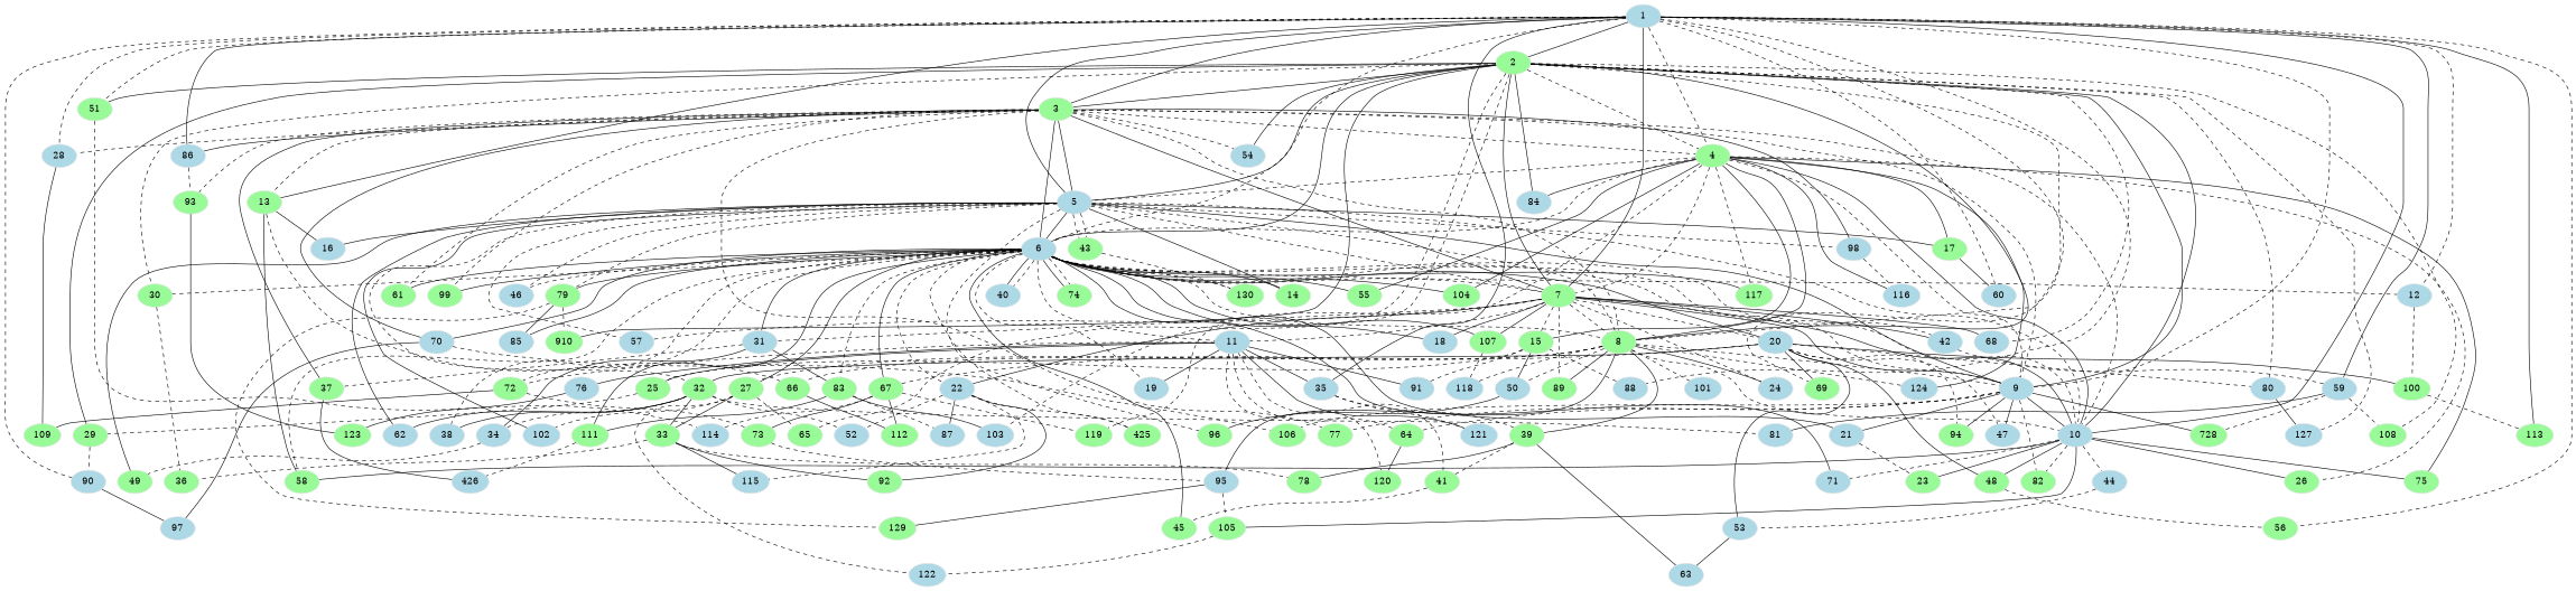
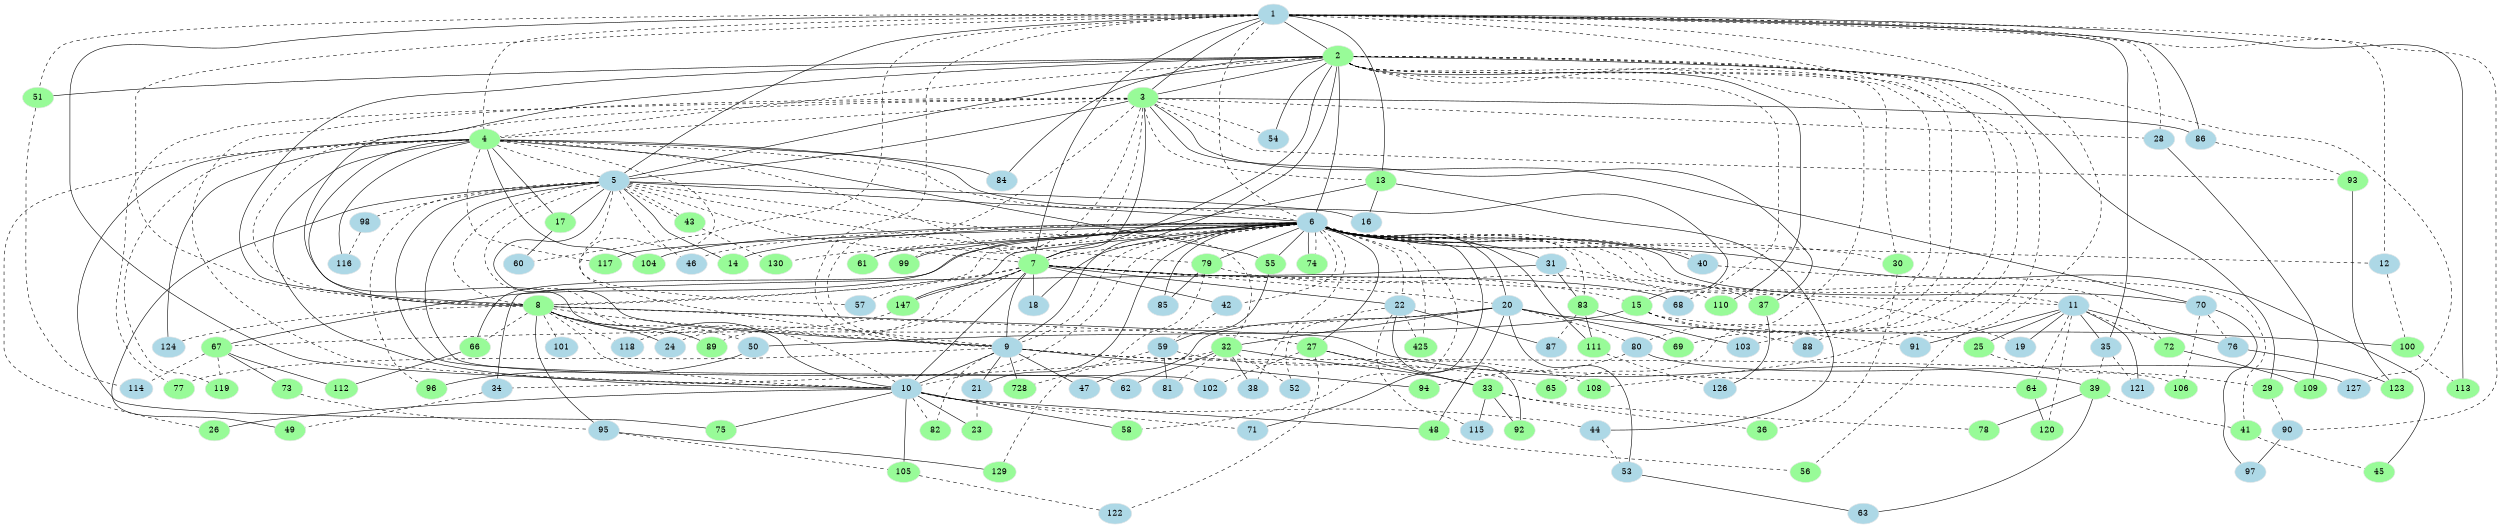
  graph {
    node [color=gray90 fillcolor=palegreen style=filled]
    edge [style=dashed]
    1 [fillcolor=lightblue]
    2
    3
    4
    5 [fillcolor=lightblue]
    6 [fillcolor=lightblue]
    7
    8
    9 [fillcolor=lightblue]
    10 [fillcolor=lightblue]
    12 [fillcolor=lightblue]
    13
    28 [fillcolor=lightblue]
    35 [fillcolor=lightblue]
    51
    56
    59 [fillcolor=lightblue]
    60 [fillcolor=lightblue]
    86 [fillcolor=lightblue]
    88 [fillcolor=lightblue]
    90 [fillcolor=lightblue]
    113
    29
    30
    54 [fillcolor=lightblue]
    65
    68 [fillcolor=lightblue]
    69
    80 [fillcolor=lightblue]
    84 [fillcolor=lightblue]
    103 [fillcolor=lightblue]
    108
-   110 [label=910]
+   110
    127 [fillcolor=lightblue]
    37
    61
    70 [fillcolor=lightblue]
    77
    93
    98 [fillcolor=lightblue]
    99
    15
    17
    26
    55
    75
    104
    116 [fillcolor=lightblue]
    117
    119
    124 [fillcolor=lightblue]
    14
    16 [fillcolor=lightblue]
    32
    43
    46 [fillcolor=lightblue]
    49
    57 [fillcolor=lightblue]
    62 [fillcolor=lightblue]
    79
    96
    102 [fillcolor=lightblue]
    11 [fillcolor=lightblue]
    18 [fillcolor=lightblue]
    19 [fillcolor=lightblue]
    20 [fillcolor=lightblue]
    21 [fillcolor=lightblue]
    22 [fillcolor=lightblue]
    27
    31 [fillcolor=lightblue]
    38 [fillcolor=lightblue]
    40 [fillcolor=lightblue]
    42 [fillcolor=lightblue]
    45
    58
    67
    71 [fillcolor=lightblue]
    72
    74
    83
    85 [fillcolor=lightblue]
-   107
+   107 [label=147]
    111
    n84 [label=425]
    130
    24 [fillcolor=lightblue]
    89
    39
    50 [fillcolor=lightblue]
    66
    95 [fillcolor=lightblue]
    101 [fillcolor=lightblue]
    118 [fillcolor=lightblue]
    47 [fillcolor=lightblue]
    64
    82
    94
    106
    n99 [label=728]
    23
    44 [fillcolor=lightblue]
    48
    105
    100
    109
    121 [fillcolor=lightblue]
    114 [fillcolor=lightblue]
    81 [fillcolor=lightblue]
    97 [fillcolor=lightblue]
    36
-   126 [fillcolor=lightblue label=426]
+   126 [fillcolor=lightblue]
    76 [fillcolor=lightblue]
    123
    25
    91 [fillcolor=lightblue]
    52 [fillcolor=lightblue]
    33
    34 [fillcolor=lightblue]
    129
    41
    120
    53 [fillcolor=lightblue]
    87 [fillcolor=lightblue]
    92
    115 [fillcolor=lightblue]
    122 [fillcolor=lightblue]
    112
    73
    78
    63 [fillcolor=lightblue]
    1 -- 2 [style=solid]
    1 -- 3 [style=solid]
    1 -- 4
    1 -- 5 [style=solid]
    1 -- 6
    1 -- 7 [style=solid]
    1 -- 8
    1 -- 9
    1 -- 10 [style=solid]
    1 -- 12
    1 -- 13 [style=solid]
    1 -- 28
    1 -- 35 [style=solid]
    1 -- 51
    1 -- 56
-   1 -- 59 [style=solid]
+   55 -- 59 [style=solid]
    1 -- 60
    1 -- 86 [style=solid]
    1 -- 88
    1 -- 90
    1 -- 113 [style=solid]
    2 -- 3 [style=solid]
    2 -- 4
    2 -- 5 [style=solid]
    2 -- 6 [style=solid]
    2 -- 7 [style=solid]
    2 -- 8 [style=solid]
    2 -- 9 [style=solid]
    2 -- 10 [style=solid]
    2 -- 51 [style=solid]
    2 -- 29 [style=solid]
    2 -- 30
    2 -- 54 [style=solid]
    2 -- 65
    2 -- 68
    2 -- 69
    2 -- 80
    2 -- 84 [style=solid]
    2 -- 103
    2 -- 108
    2 -- 110 [style=solid]
    2 -- 127
    3 -- 4
    3 -- 5 [style=solid]
-   3 -- 6 [style=solid]
    3 -- 7 [style=solid]
    3 -- 8
    3 -- 9
    3 -- 10
    3 -- 13
    3 -- 28
    3 -- 86 [style=solid]
    3 -- 54
    3 -- 37 [style=solid]
    3 -- 61
    3 -- 70 [style=solid]
    3 -- 77
    3 -- 93
-   3 -- 98 [style=solid]
    3 -- 99
    4 -- 5
    4 -- 6
    4 -- 7
    4 -- 8 [style=solid]
    4 -- 9
    4 -- 10 [style=solid]
    4 -- 84 [style=solid]
    4 -- 15 [style=solid]
    4 -- 17 [style=solid]
    4 -- 26
    4 -- 55 [style=solid]
    4 -- 75 [style=solid]
    4 -- 104 [style=solid]
    4 -- 116 [style=solid]
    4 -- 117
    4 -- 119
    4 -- 124 [style=solid]
    5 -- 6 [style=solid]
    5 -- 7
    5 -- 8
    5 -- 9 [style=solid]
    5 -- 10
    5 -- 98
    5 -- 17 [style=solid]
    5 -- 14 [style=solid]
    5 -- 16 [style=solid]
    5 -- 32
    5 -- 43
    5 -- 43
    5 -- 46
    5 -- 49 [style=solid]
    5 -- 57
    5 -- 62 [style=solid]
    5 -- 79
    5 -- 96
    5 -- 102 [style=solid]
    6 -- 7
    6 -- 8
    6 -- 9
    6 -- 10
    6 -- 12
    6 -- 30
    6 -- 61 [style=solid]
    6 -- 70 [style=solid]
    6 -- 99 [style=solid]
    6 -- 55 [style=solid]
    6 -- 104 [style=solid]
    6 -- 117 [style=solid]
    6 -- 14 [style=solid]
    6 -- 46
    6 -- 79 [style=solid]
    6 -- 11
    6 -- 18 [style=solid]
    6 -- 19
    6 -- 20 [style=solid]
    6 -- 21 [style=solid]
    6 -- 22
    6 -- 27 [style=solid]
    6 -- 31 [style=solid]
    6 -- 38
    6 -- 40 [style=solid]
    6 -- 40
    6 -- 42
    6 -- 45 [style=solid]
    6 -- 58
    6 -- 67 [style=solid]
    6 -- 71 [style=solid]
    6 -- 72
    6 -- 74 [style=solid]
    6 -- 74
    6 -- 83
    6 -- 85 [style=solid]
    6 -- 107 [style=solid]
    6 -- 111 [style=solid]
    6 -- n84
    6 -- 130
    7 -- 8
    7 -- 9 [style=solid]
    7 -- 10 [style=solid]
    7 -- 68 [style=solid]
    7 -- 15
    7 -- 57
    7 -- 11
    7 -- 18 [style=solid]
    7 -- 20
    7 -- 22 [style=solid]
-   7 -- 31
    7 -- 42 [style=solid]
    7 -- 107 [style=solid]
    7 -- 24
    7 -- 89
    8 -- 9
    8 -- 10
    8 -- 124
    8 -- 27
    8 -- 24 [style=solid]
    8 -- 89 [style=solid]
    8 -- 39 [style=solid]
    8 -- 50
    8 -- 66
    8 -- 95 [style=solid]
    8 -- 101
    8 -- 118
    9 -- 10 [style=solid]
    9 -- 77
    9 -- 21 [style=solid]
    9 -- 47 [style=solid]
    9 -- 64
    9 -- 82
    9 -- 94 [style=solid]
    9 -- 106
    9 -- n99 [style=solid]
    10 -- 26 [style=solid]
    10 -- 75 [style=solid]
    10 -- 58 [style=solid]
    10 -- 71
    10 -- 82
    10 -- 23 [style=solid]
    10 -- 44
    10 -- 48 [style=solid]
    10 -- 105 [style=solid]
    12 -- 100
    13 -- 16 [style=solid]
-   13 -- 66
-   13 -- 58 [style=solid]
+   13 -- 66 [style=solid]
+   13 -- 44 [style=solid]
    28 -- 109 [style=solid]
    35 -- 39
    35 -- 121
    51 -- 114
    59 -- 108
    59 -- n99
    59 -- 81 [style=solid]
    86 -- 93
    90 -- 97 [style=solid]
    29 -- 90
    30 -- 36
    80 -- 127 [style=solid]
    37 -- 126 [style=solid]
    70 -- 106
    70 -- 97 [style=solid]
+   70 -- 76
    93 -- 123 [style=solid]
    98 -- 116
    15 -- 88
    15 -- 50 [style=solid]
    15 -- 25
    15 -- 91
    17 -- 60 [style=solid]
    32 -- 62 [style=solid]
    32 -- 38 [style=solid]
    32 -- 81
    32 -- 52
    32 -- 33 [style=solid]
    32 -- 34
    43 -- 130
    79 -- 110
    79 -- 85 [style=solid]
    79 -- 129
    11 -- 35 [style=solid]
    11 -- 19 [style=solid]
    11 -- 72
    11 -- 64
    11 -- 121 [style=solid]
    11 -- 76 [style=solid]
    11 -- 25 [style=solid]
    11 -- 91 [style=solid]
-   11 -- 41
+   40 -- 41
    11 -- 120
    20 -- 69 [style=solid]
    20 -- 80
    20 -- 32 [style=solid]
    20 -- 67
-   20 -- 47
-   20 -- 94
+   20 -- 47 [style=solid]
+   80 -- 94
    20 -- 48 [style=solid]
    20 -- 100 [style=solid]
    20 -- 53 [style=solid]
    21 -- 23
    22 -- n84
    22 -- 52
    22 -- 87 [style=solid]
    22 -- 92 [style=solid]
    22 -- 115
    27 -- 65
    27 -- 102
    27 -- 33 [style=solid]
    27 -- 122
    31 -- 37
    31 -- 83 [style=solid]
    31 -- 34 [style=solid]
    42 -- 59
    67 -- 119
    67 -- 114
    67 -- 112 [style=solid]
    67 -- 73 [style=solid]
    72 -- 109 [style=solid]
-   72 -- 73
    83 -- 103 [style=solid]
    83 -- 111 [style=solid]
    83 -- 87
    107 -- 118
    111 -- 126
    39 -- 41
    39 -- 78 [style=solid]
    39 -- 63 [style=solid]
    50 -- 96 [style=solid]
    66 -- 112 [style=solid]
    95 -- 105
    95 -- 129 [style=solid]
    64 -- 120 [style=solid]
    44 -- 53
    48 -- 56
    105 -- 122
    100 -- 113
    76 -- 123 [style=solid]
    25 -- 29
    33 -- 36
    33 -- 92 [style=solid]
    33 -- 115 [style=solid]
    33 -- 78
    34 -- 49
    41 -- 45
    53 -- 63 [style=solid]
    73 -- 95
  }
